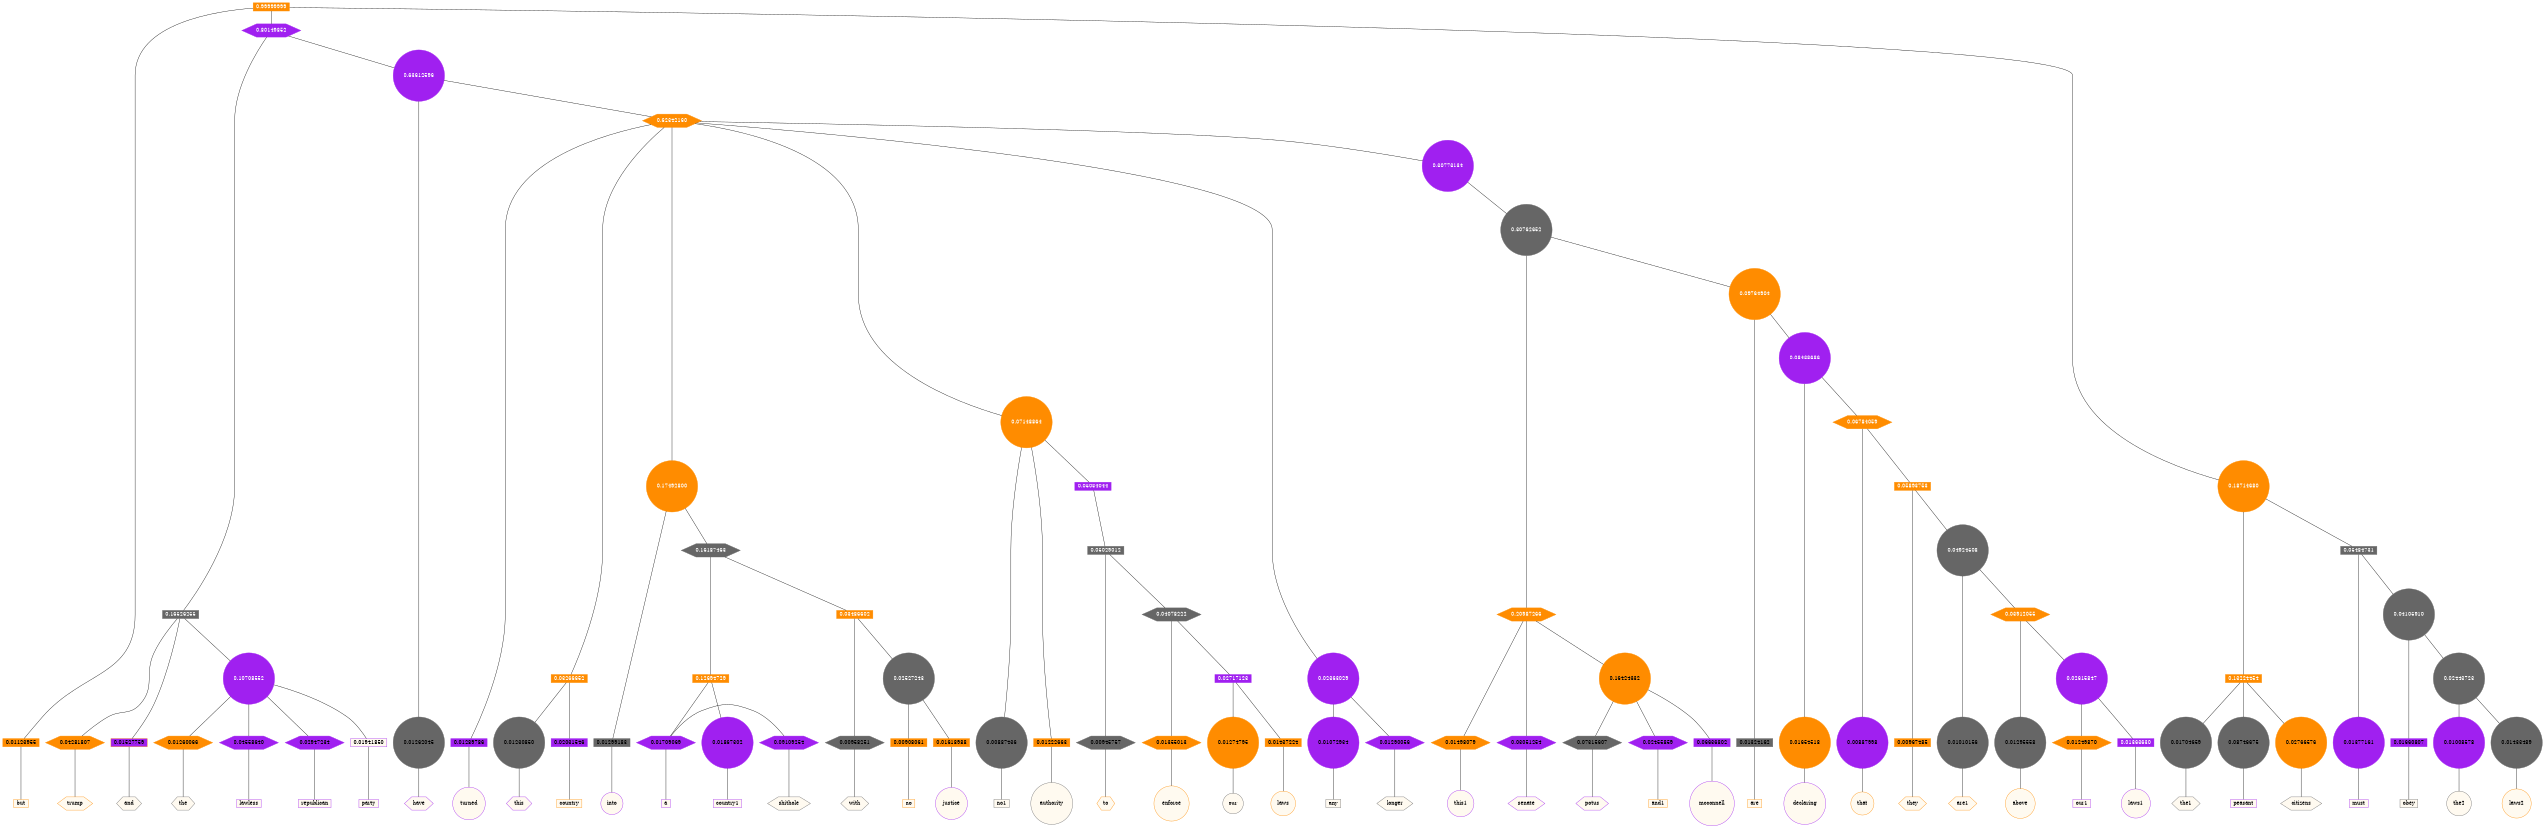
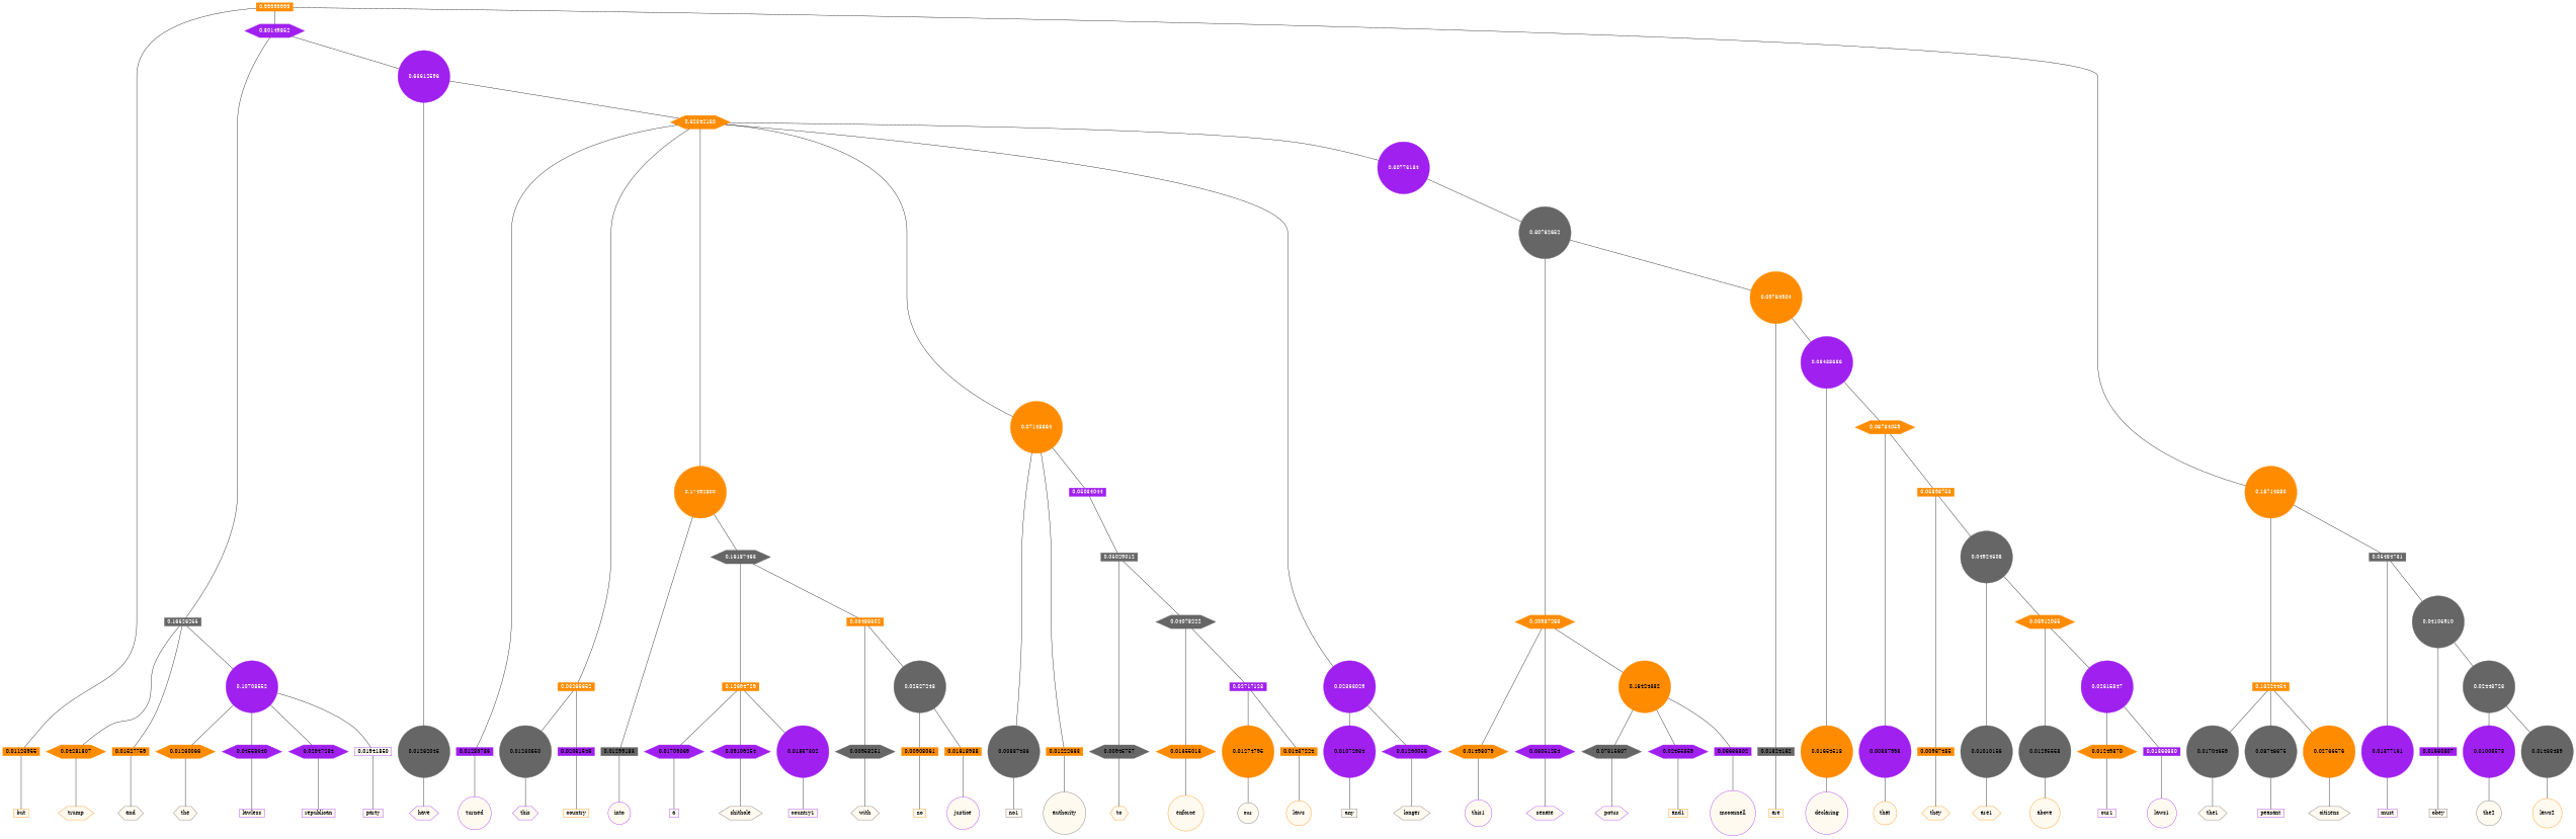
  graph {
    node [color=purple format=png nodesep=0.001 ordering=out overlap_scaling=0.01 ranksep=0.001 shape=circle style=filled]
    n1 [color=darkorange fillcolor=floralwhite height=0.15 label=trump shape=hexagon style="filled,solid" width=0.15]
    n2 [color=gray40 fillcolor=floralwhite height=0.15 label=and shape=hexagon style="filled,solid" width=0.15]
    n3 [color=gray40 fillcolor=floralwhite height=0.15 label=the shape=hexagon style="filled,solid" width=0.15]
    n4 [fillcolor=floralwhite height=0.15 label=lawless shape=box style="filled,solid" width=0.15]
    n5 [fillcolor=floralwhite height=0.15 label=republican shape=box style="filled,solid" width=0.15]
    n6 [fillcolor=floralwhite height=0.15 label=party shape=box style="filled,solid" width=0.15]
    n7 [fillcolor=floralwhite height=0.15 label=have shape=hexagon style="filled,solid" width=0.15]
    n8 [fillcolor=floralwhite height=0.15 label=turned style="filled,solid" width=0.15]
    n9 [fillcolor=floralwhite height=0.15 label=this shape=hexagon style="filled,solid" width=0.15]
    n10 [color=darkorange fillcolor=floralwhite height=0.15 label=country shape=box style="filled,solid" width=0.15]
    n11 [fillcolor=floralwhite height=0.15 label=into style="filled,solid" width=0.15]
    n12 [fillcolor=floralwhite height=0.15 label=a shape=box style="filled,solid" width=0.15]
    n13 [color=gray40 fillcolor=floralwhite height=0.15 label=shithole shape=hexagon style="filled,solid" width=0.15]
    n14 [fillcolor=floralwhite height=0.15 label=country1 shape=box style="filled,solid" width=0.15]
    n15 [color=gray40 fillcolor=floralwhite height=0.15 label=with shape=hexagon style="filled,solid" width=0.15]
    n16 [color=darkorange fillcolor=floralwhite height=0.15 label=no shape=box style="filled,solid" width=0.15]
    n17 [fillcolor=floralwhite height=0.15 label=justice style="filled,solid" width=0.15]
    n18 [color=gray40 fillcolor=floralwhite height=0.15 label=no1 shape=box style="filled,solid" width=0.15]
    n19 [color=gray40 fillcolor=floralwhite height=0.15 label=authority style="filled,solid" width=0.15]
    n20 [color=darkorange fillcolor=floralwhite height=0.15 label=to shape=hexagon style="filled,solid" width=0.15]
    n21 [color=darkorange fillcolor=floralwhite height=0.15 label=enforce style="filled,solid" width=0.15]
    n22 [color=gray40 fillcolor=floralwhite height=0.15 label=our style="filled,solid" width=0.15]
    n23 [color=darkorange fillcolor=floralwhite height=0.15 label=laws style="filled,solid" width=0.15]
    n24 [color=gray40 fillcolor=floralwhite height=0.15 label=any shape=box style="filled,solid" width=0.15]
    n25 [color=gray40 fillcolor=floralwhite height=0.15 label=longer shape=hexagon style="filled,solid" width=0.15]
    n26 [fillcolor=floralwhite height=0.15 label=this1 style="filled,solid" width=0.15]
    n27 [fillcolor=floralwhite height=0.15 label=potus shape=hexagon style="filled,solid" width=0.15]
    n28 [color=darkorange fillcolor=floralwhite height=0.15 label=and1 shape=box style="filled,solid" width=0.15]
    n29 [fillcolor=floralwhite height=0.15 label=mcconnell style="filled,solid" width=0.15]
    n30 [fillcolor=floralwhite height=0.15 label=senate shape=hexagon style="filled,solid" width=0.15]
    n31 [color=darkorange fillcolor=floralwhite height=0.15 label=are shape=box style="filled,solid" width=0.15]
    n32 [fillcolor=floralwhite height=0.15 label=declaring style="filled,solid" width=0.15]
    n33 [color=darkorange fillcolor=floralwhite height=0.15 label=that style="filled,solid" width=0.15]
    n34 [color=darkorange fillcolor=floralwhite height=0.15 label=they shape=hexagon style="filled,solid" width=0.15]
    n35 [color=darkorange fillcolor=floralwhite height=0.15 label=are1 shape=hexagon style="filled,solid" width=0.15]
    n36 [color=darkorange fillcolor=floralwhite height=0.15 label=above style="filled,solid" width=0.15]
    n37 [fillcolor=floralwhite height=0.15 label=our1 shape=box style="filled,solid" width=0.15]
    n38 [fillcolor=floralwhite height=0.15 label=laws1 style="filled,solid" width=0.15]
    n39 [color=darkorange fillcolor=floralwhite height=0.15 label=but shape=box style="filled,solid" width=0.15]
    n40 [color=gray40 fillcolor=floralwhite height=0.15 label=the1 shape=hexagon style="filled,solid" width=0.15]
    n41 [fillcolor=floralwhite height=0.15 label=peasant shape=box style="filled,solid" width=0.15]
    n42 [color=gray40 fillcolor=floralwhite height=0.15 label=citizens shape=hexagon style="filled,solid" width=0.15]
    n43 [fillcolor=floralwhite height=0.15 label=must shape=box style="filled,solid" width=0.15]
    n44 [color=gray40 fillcolor=floralwhite height=0.15 label=obey shape=box style="filled,solid" width=0.15]
    n45 [color=gray40 fillcolor=floralwhite height=0.15 label=the2 style="filled,solid" width=0.15]
    n46 [color=darkorange fillcolor=floralwhite height=0.15 label=laws2 style="filled,solid" width=0.15]
    n47 [color=darkorange fontcolor=black height=0.15 label=0.04281807 shape=hexagon width=0.15]
-   n48 [color=darkorange fontcolor=black height=0.15 label=0.01527759 shape=box width=0.15 fillcolor=purple]
+   n48 [color=darkorange fontcolor=black height=0.15 label=0.01527759 shape=box width=0.15]
    n49 [color=darkorange fontcolor=black height=0.15 label=0.01260066 shape=hexagon width=0.15]
    n50 [fontcolor=black height=0.15 label=0.04558640 shape=hexagon width=0.15]
    n51 [fontcolor=black height=0.15 label=0.02947234 shape=hexagon width=0.15]
    n52 [fillcolor=floralwhite fontcolor=black height=0.15 label=0.01941850 shape=box width=0.15]
    n53 [color=gray40 fontcolor=black height=0.15 label=0.01262045 width=0.15]
    n54 [fontcolor=black height=0.15 label=0.01289786 shape=box width=0.15]
    n55 [color=gray40 fontcolor=black height=0.15 label=0.01230850 width=0.15]
    n56 [fontcolor=black height=0.15 label=0.02031546 shape=box width=0.15]
    n57 [color=gray40 fontcolor=black height=0.15 label=0.01299183 shape=box width=0.15]
    n58 [fontcolor=black height=0.15 label=0.01709069 shape=hexagon width=0.15]
    n59 [fontcolor=black height=0.15 label=0.09109254 shape=hexagon width=0.15]
    n60 [fontcolor=black height=0.15 label=0.01867302 width=0.15]
    n61 [color=gray40 fontcolor=black height=0.15 label=0.00958251 shape=hexagon width=0.15]
    n62 [color=darkorange fontcolor=black height=0.15 label=0.00908061 shape=box width=0.15]
    n63 [color=darkorange fontcolor=black height=0.15 label=0.01618988 shape=box width=0.15]
    n64 [color=gray40 fontcolor=black height=0.15 label=0.00887436 width=0.15]
    n65 [color=darkorange fontcolor=black height=0.15 label=0.01222663 shape=box width=0.15]
    n66 [color=gray40 fontcolor=black height=0.15 label=0.00945757 shape=hexagon width=0.15]
    n67 [color=darkorange fontcolor=black height=0.15 label=0.01355013 shape=hexagon width=0.15]
    n68 [color=darkorange fontcolor=black height=0.15 label=0.01274795 width=0.15]
    n69 [color=darkorange fontcolor=black height=0.15 label=0.01437224 shape=box width=0.15]
    n70 [fontcolor=black height=0.15 label=0.01072934 width=0.15]
    n71 [fontcolor=black height=0.15 label=0.01290056 shape=hexagon width=0.15]
    n72 [color=darkorange fontcolor=black height=0.15 label=0.01498079 shape=hexagon width=0.15]
    n73 [color=gray40 fontcolor=black height=0.15 label=0.07315607 shape=hexagon width=0.15]
    n74 [fontcolor=black height=0.15 label=0.02455859 shape=hexagon width=0.15]
    n75 [fontcolor=black height=0.15 label=0.06636802 shape=box width=0.15]
    n76 [fontcolor=black height=0.15 label=0.03051254 shape=hexagon width=0.15]
    n77 [color=gray40 fontcolor=black height=0.15 label=0.01324162 shape=box width=0.15]
    n78 [color=darkorange fontcolor=black height=0.15 label=0.01654518 width=0.15]
    n79 [fontcolor=black height=0.15 label=0.00887998 width=0.15]
    n80 [color=darkorange fontcolor=black height=0.15 label=0.00967485 shape=box width=0.15]
    n81 [color=gray40 fontcolor=black height=0.15 label=0.01010156 width=0.15]
    n82 [color=gray40 fontcolor=black height=0.15 label=0.01295558 width=0.15]
    n83 [color=darkorange fontcolor=black height=0.15 label=0.01249870 shape=hexagon width=0.15]
    n84 [fontcolor=grey99 height=0.15 label=0.01363630 shape=box width=0.15]
    n85 [color=darkorange fontcolor=black height=0.15 label=0.01123955 shape=box width=0.15]
    n86 [color=gray40 fontcolor=black height=0.15 label=0.01704659 width=0.15]
    n87 [color=gray40 fontcolor=black height=0.15 label=0.08746675 width=0.15]
    n88 [color=darkorange fontcolor=black height=0.15 label=0.02766576 width=0.15]
    n89 [fontcolor=black height=0.15 label=0.01377161 width=0.15]
    n90 [fontcolor=black height=0.15 label=0.01660807 shape=box width=0.15]
    n91 [fontcolor=black height=0.15 label=0.01008578 width=0.15]
    n92 [color=gray40 fontcolor=black height=0.15 label=0.01433489 width=0.15]
    n93 [color=darkorange fontcolor=grey99 height=0.15 label=0.99999999 shape=box width=0.15]
    n94 [fontcolor=grey99 height=0.15 label=0.80149852 shape=hexagon width=0.15]
    n95 [color=darkorange fontcolor=grey99 height=0.15 label=0.18714680 width=0.15]
    n96 [color=gray40 fontcolor=grey99 height=0.15 label=0.16526255 shape=box width=0.15]
    n97 [fontcolor=grey99 height=0.15 label=0.63612596 width=0.15]
    n98 [color=darkorange fontcolor=grey99 height=0.15 label=0.13224454 shape=box width=0.15]
    n99 [color=gray40 fontcolor=grey99 height=0.15 label=0.05484731 shape=box width=0.15]
    n100 [fontcolor=grey99 height=0.15 label=0.10708552 width=0.15]
    n101 [color=darkorange fontcolor=grey99 height=0.15 label=0.62342160 shape=hexagon width=0.15]
    n102 [color=gray40 fontcolor=grey99 height=0.15 label=0.04105910 width=0.15]
    n103 [color=darkorange fontcolor=grey99 height=0.15 label=0.03266652 shape=box width=0.15]
    n104 [color=darkorange fontcolor=grey99 height=0.15 label=0.17492800 width=0.15]
    n105 [color=darkorange fontcolor=grey99 height=0.15 label=0.07148864 width=0.15]
    n106 [fontcolor=grey99 height=0.15 label=0.02363029 width=0.15]
    n107 [fontcolor=grey99 height=0.15 label=0.30773134 width=0.15]
    n108 [color=gray40 fontcolor=grey99 height=0.15 label=0.02443723 width=0.15]
    n109 [color=gray40 fontcolor=grey99 height=0.15 label=0.16187463 shape=hexagon width=0.15]
    n110 [fontcolor=grey99 height=0.15 label=0.05034044 shape=box width=0.15]
    n111 [color=gray40 fontcolor=grey99 height=0.15 label=0.30762652 width=0.15]
    n112 [color=darkorange fontcolor=grey99 height=0.15 label=0.12694729 shape=box width=0.15]
    n113 [color=darkorange fontcolor=grey99 height=0.15 label=0.03486602 shape=box width=0.15]
    n114 [color=gray40 fontcolor=grey99 height=0.15 label=0.05029012 shape=box width=0.15]
    n115 [color=darkorange fontcolor=grey99 height=0.15 label=0.20987266 shape=hexagon width=0.15]
    n116 [color=darkorange fontcolor=grey99 height=0.15 label=0.09764904 width=0.15]
    n117 [color=gray40 fontcolor=grey99 height=0.15 label=0.02527243 width=0.15]
    n118 [color=gray40 fontcolor=grey99 height=0.15 label=0.04078222 shape=hexagon width=0.15]
    n119 [color=darkorange fontcolor=black height=0.15 label=0.16424332 width=0.15]
    n120 [fontcolor=grey99 height=0.15 label=0.08438686 width=0.15]
    n121 [fontcolor=grey99 height=0.15 label=0.02717123 shape=box width=0.15]
    n122 [color=darkorange fontcolor=grey99 height=0.15 label=0.06784059 shape=hexagon width=0.15]
    n123 [color=darkorange fontcolor=grey99 height=0.15 label=0.05893753 shape=box width=0.15]
    n124 [color=gray40 fontcolor=grey99 height=0.15 label=0.04924508 width=0.15]
    n125 [color=darkorange fontcolor=grey99 height=0.15 label=0.03912055 shape=hexagon width=0.15]
    n126 [fontcolor=grey99 height=0.15 label=0.02615847 width=0.15]
    subgraph sub_1 {
      rank=same
      n1
      n2
      n3
      n4
      n5
      n6
      n7
      n8
      n9
      n10
      n11
      n12
      n13
      n14
      n15
      n16
      n17
      n18
      n19
      n20
      n21
      n22
      n23
      n24
      n25
      n26
      n27
      n28
      n29
      n30
      n31
      n32
      n33
      n34
      n35
      n36
      n37
      n38
      n39
      n40
      n41
      n42
      n43
      n44
      n45
      n46
    }
    subgraph sub_2 {
      rank=same
      n47
      n48
      n49
      n50
      n51
      n52
      n53
      n54
      n55
      n56
      n57
      n58
      n59
      n60
      n61
      n62
      n63
      n64
      n65
      n66
      n67
      n68
      n69
      n70
      n71
      n72
      n73
      n74
      n75
      n76
      n77
      n78
      n79
      n80
      n81
      n82
      n83
      n84
      n85
      n86
      n87
      n88
      n89
      n90
      n91
      n92
    }
    n47 -- n1
    n48 -- n2
    n49 -- n3
    n50 -- n4
    n51 -- n5
    n52 -- n6
    n53 -- n7
    n54 -- n8
    n55 -- n9
    n56 -- n10
    n57 -- n11
    n58 -- n12
    n59 -- n13
    n60 -- n14
    n61 -- n15
    n62 -- n16
    n63 -- n17
    n64 -- n18
    n65 -- n19
    n66 -- n20
    n67 -- n21
    n68 -- n22
    n69 -- n23
    n70 -- n24
    n71 -- n25
    n72 -- n26
    n73 -- n27
    n74 -- n28
    n75 -- n29
    n76 -- n30
    n77 -- n31
    n78 -- n32
    n79 -- n33
    n80 -- n34
    n81 -- n35
    n82 -- n36
    n83 -- n37
    n84 -- n38
    n85 -- n39
    n86 -- n40
    n87 -- n41
    n88 -- n42
    n89 -- n43
    n90 -- n44
    n91 -- n45
    n92 -- n46
    n93 -- n85
    n93 -- n94
    n93 -- n95
    n94 -- n96
    n94 -- n97
    n95 -- n98
    n95 -- n99
    n96 -- n47
    n96 -- n48
    n96 -- n100
    n97 -- n53
    n97 -- n101
    n98 -- n86
    n98 -- n87
    n98 -- n88
    n99 -- n89
    n99 -- n102
    n100 -- n49
    n100 -- n50
    n100 -- n51
    n100 -- n52
    n101 -- n54
    n101 -- n103
    n101 -- n104
    n101 -- n105
    n101 -- n106
    n101 -- n107
    n102 -- n90
    n102 -- n108
    n103 -- n55
    n103 -- n56
    n104 -- n57
    n104 -- n109
    n105 -- n64
    n105 -- n65
    n105 -- n110
    n106 -- n70
    n106 -- n71
    n107 -- n111
    n108 -- n91
    n108 -- n92
    n109 -- n112
    n109 -- n113
    n110 -- n114
    n111 -- n115
    n111 -- n116
    n112 -- n58
-   n58 -- n59
+   n112 -- n59
    n112 -- n60
    n113 -- n61
    n113 -- n117
    n114 -- n66
    n114 -- n118
    n115 -- n72
    n115 -- n76
    n115 -- n119
    n116 -- n77
    n116 -- n120
    n117 -- n62
    n117 -- n63
    n118 -- n67
    n118 -- n121
    n119 -- n73
    n119 -- n74
    n119 -- n75
    n120 -- n78
    n120 -- n122
    n121 -- n68
    n121 -- n69
    n122 -- n79
    n122 -- n123
    n123 -- n80
    n123 -- n124
    n124 -- n81
    n124 -- n125
    n125 -- n82
    n125 -- n126
    n126 -- n83
    n126 -- n84
  }
